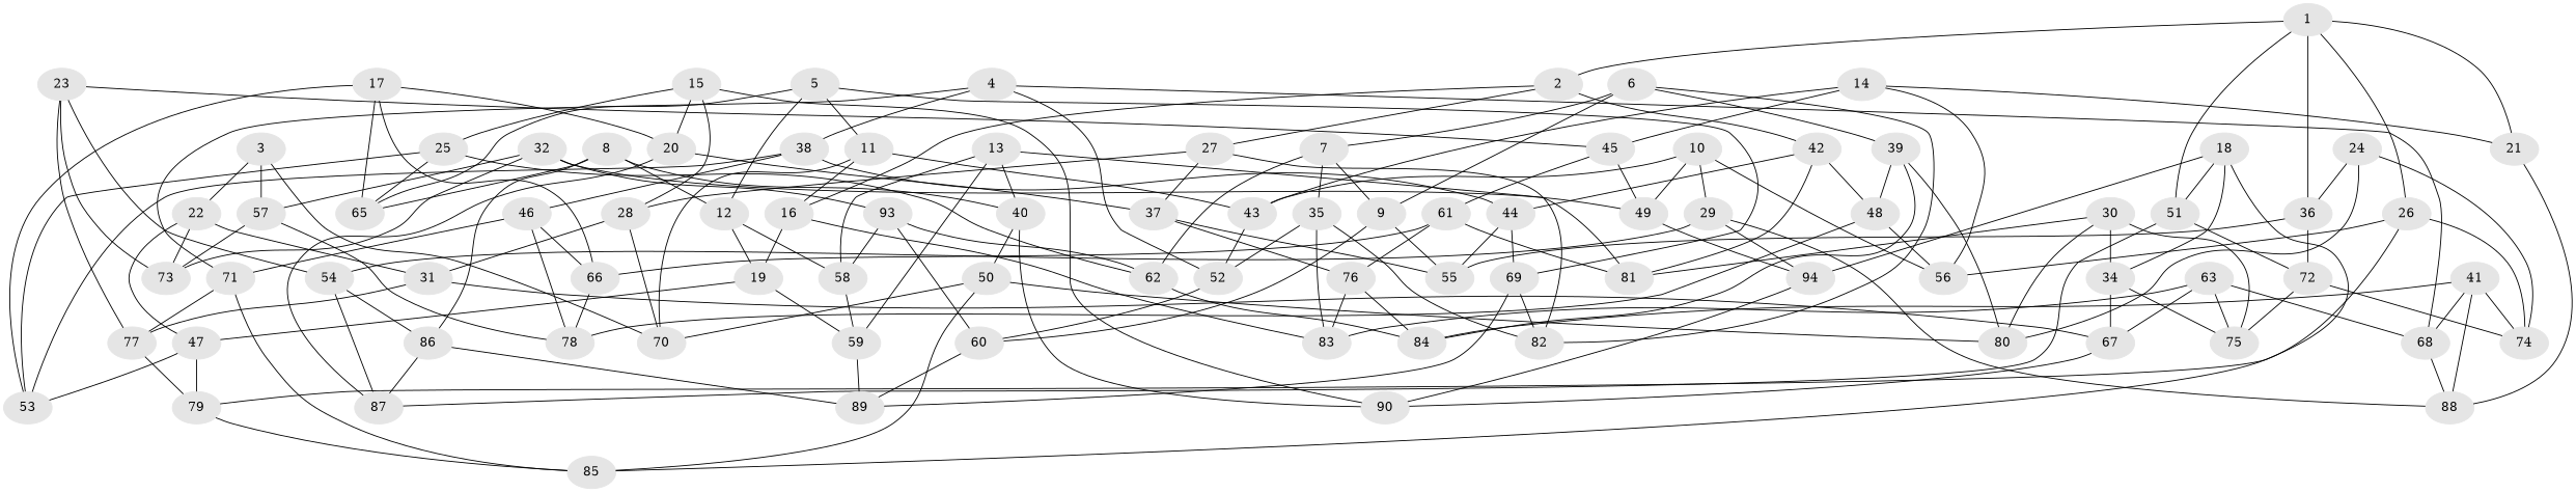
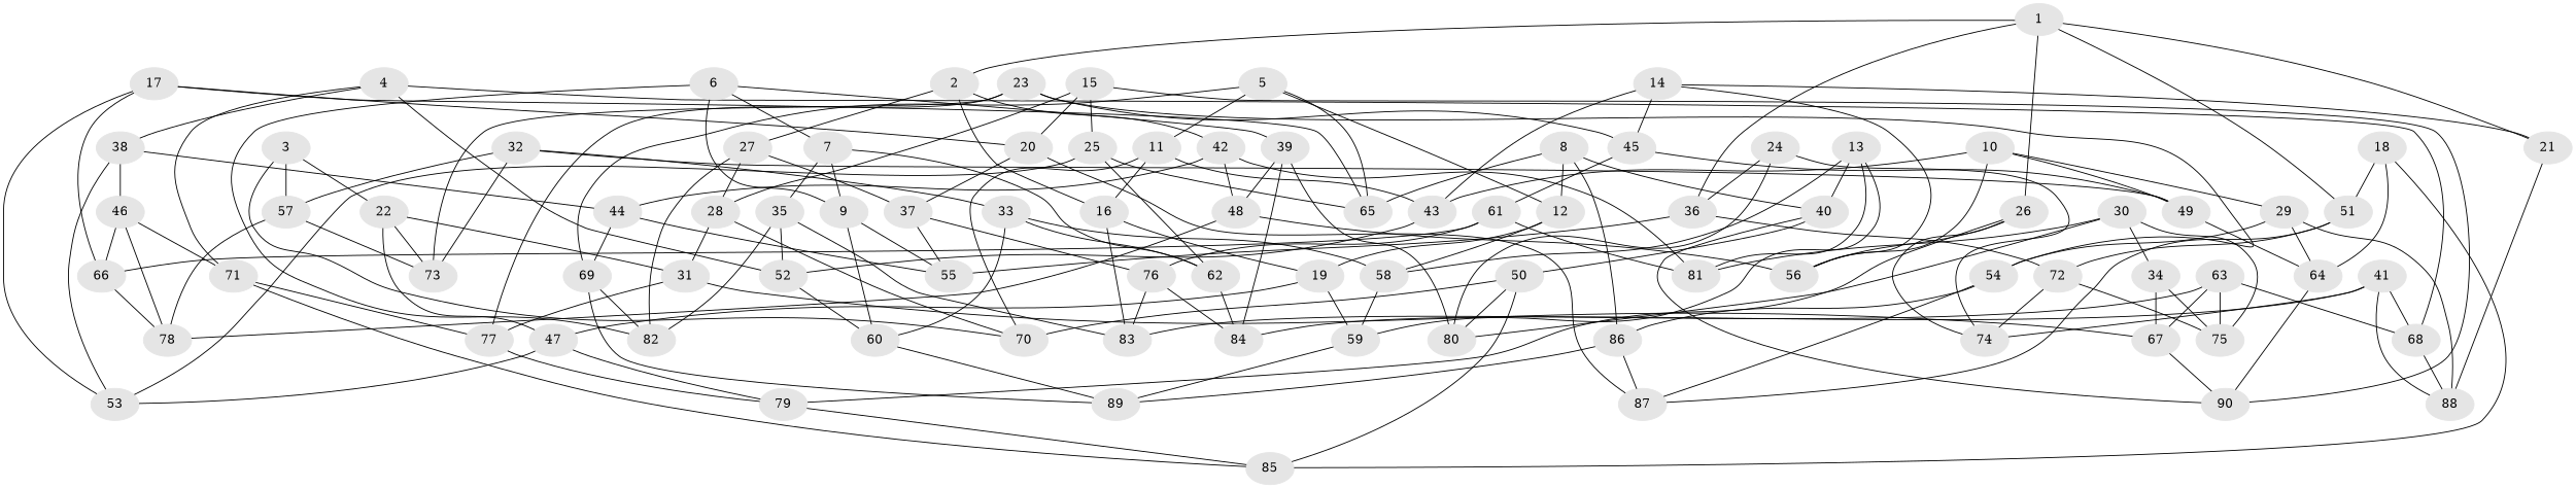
  graph {
    node [color=gray90 style=filled]
    1
    2
    21
    26
    36
    51
    16
    27
    42
    88
    56
    74
    79
    55
    72
    19
    83
    82
    28
    37
    81
    44
    48
    3
    22
    57
    70
    47
    31
    73
    78
    4
    38
    52
    68
    71
    53
    46
    60
    85
    77
    5
    11
    12
    65
    69
    43
    58
    89
    6
    7
    9
    39
    35
    62
    80
    84
    8
    40
    86
    90
    50
    87
    10
    29
    49
-   64 [label=94]
+   64
    54
    59
    13
    14
    45
    61
    15
    20
    25
    17
    66
    18
    34
    75
    67
    76
    23
    24
    30
    32
-   33 [label=93]
+   33
    41
    63
    1 -- 2
    1 -- 21
    1 -- 26
    1 -- 36
    1 -- 51
    2 -- 16
    2 -- 27
    2 -- 42
    21 -- 88
    26 -- 56
    26 -- 74
    26 -- 79
    36 -- 55
    36 -- 72
    51 -- 72
    51 -- 87
    16 -- 19
    16 -- 83
    27 -- 82
    27 -- 28
    27 -- 37
    42 -- 81
    42 -- 44
    42 -- 48
    79 -- 85
    72 -- 74
    72 -- 75
    19 -- 47
    19 -- 59
    28 -- 70
    28 -- 31
    37 -- 55
    37 -- 76
    44 -- 55
    44 -- 69
    48 -- 56
    48 -- 78
    3 -- 22
    3 -- 57
    3 -- 70
    22 -- 47
    22 -- 31
    22 -- 73
    57 -- 73
    57 -- 78
    47 -- 79
    47 -- 53
    31 -- 77
    31 -- 67
    4 -- 38
    4 -- 52
    4 -- 68
    4 -- 71
    38 -- 44
    38 -- 53
    38 -- 46
    52 -- 60
    68 -- 88
    71 -- 85
    71 -- 77
    46 -- 78
    46 -- 71
    46 -- 66
    60 -- 89
    77 -- 79
    5 -- 11
    5 -- 12
    5 -- 65
    5 -- 69
    11 -- 16
    11 -- 70
    11 -- 43
    12 -- 19
    12 -- 58
    69 -- 82
    69 -- 89
    43 -- 52
    58 -- 59
    6 -- 82
    6 -- 7
    6 -- 9
    6 -- 39
    7 -- 9
    7 -- 35
    7 -- 62
    9 -- 55
    9 -- 60
    39 -- 48
    39 -- 80
    39 -- 84
    35 -- 83
    35 -- 82
    35 -- 52
    62 -- 84
    8 -- 12
    8 -- 65
    8 -- 40
    8 -- 86
    40 -- 90
    40 -- 50
    86 -- 89
    86 -- 87
    50 -- 70
    50 -- 85
    50 -- 80
    10 -- 56
    10 -- 43
    10 -- 29
    10 -- 49
    29 -- 88
    29 -- 64
    29 -- 54
    49 -- 64
    64 -- 90
    54 -- 86
    54 -- 87
    59 -- 89
    13 -- 81
    13 -- 58
    13 -- 40
    13 -- 59
    14 -- 21
    14 -- 56
    14 -- 43
    14 -- 45
    45 -- 49
    45 -- 61
    61 -- 81
    61 -- 66
    61 -- 76
    15 -- 28
    15 -- 90
    15 -- 20
    15 -- 25
    20 -- 37
    20 -- 87
    25 -- 53
    25 -- 65
    25 -- 62
    17 -- 53
    17 -- 65
    17 -- 20
    17 -- 66
    66 -- 78
    18 -- 51
    18 -- 85
    18 -- 64
-   18 -- 34
    34 -- 75
    34 -- 67
    67 -- 90
    76 -- 83
    76 -- 84
    23 -- 73
    23 -- 77
    23 -- 54
    23 -- 45
    24 -- 36
    24 -- 74
    24 -- 80
    30 -- 81
    30 -- 80
    30 -- 34
    30 -- 75
    32 -- 57
    32 -- 73
    32 -- 49
    32 -- 33
    33 -- 60
    33 -- 58
    33 -- 62
    41 -- 88
    41 -- 74
    41 -- 68
    41 -- 84
    63 -- 83
    63 -- 68
    63 -- 75
    63 -- 67
  }
